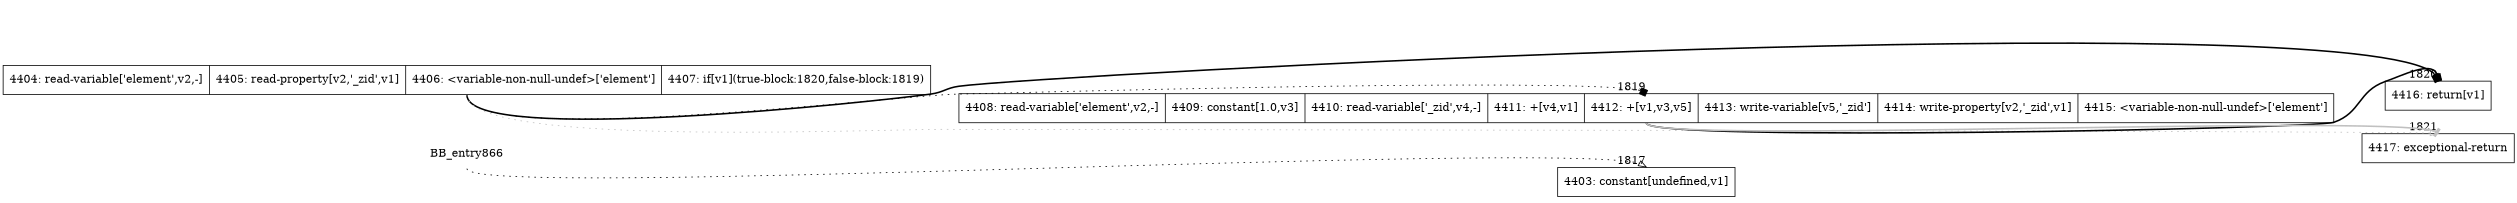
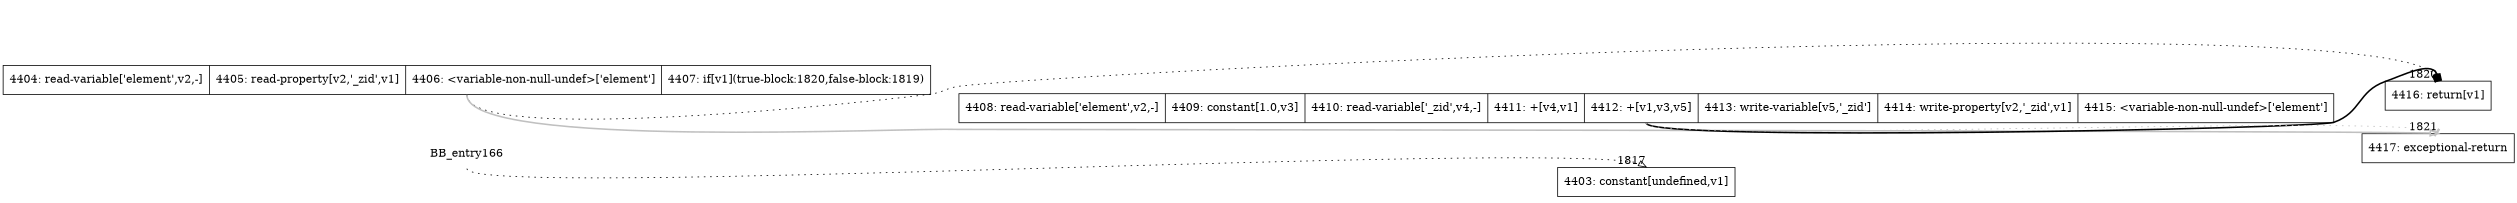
  digraph {
    rankdir=LR
    node [shape=record]
    edge [arrowhead=box headport=n style=dotted tailport=s]
-   BB_entry166 [shape=none label=BB_entry866]
+   BB_entry166 [shape=none]
    n2 [label="{4403: constant[undefined,v1]}"]
    n3 [label="{4404: read-variable['element',v2,-]|4405: read-property[v2,'_zid',v1]|4406: \<variable-non-null-undef\>['element']|4407: if[v1](true-block:1820,false-block:1819)}"]
    n4 [label="{4416: return[v1]}"]
    n5 [label="{4408: read-variable['element',v2,-]|4409: constant[1.0,v3]|4410: read-variable['_zid',v4,-]|4411: +[v4,v1]|4412: +[v1,v3,v5]|4413: write-variable[v5,'_zid']|4414: write-property[v2,'_zid',v1]|4415: \<variable-non-null-undef\>['element']}"]
    n6 [label="{4417: exceptional-return}"]
    BB_entry166 -> n2 [arrowhead=onormal headlabel="    1817"]
-   n3 -> n4 [headlabel="      1820" style=bold]
-   n3 -> n5 [headlabel="      1819"]
-   n3 -> n6 [arrowhead=onormal color=gray headlabel="      1821"]
+   n3 -> n4 [headlabel="      1820"]
+   n3 -> n6 [arrowhead=onormal color=gray headlabel="      1821" style=bold]
    n5 -> n4 [style=bold]
-   n5 -> n6 [arrowhead=tee color=gray style=bold]
+   n5 -> n6 [arrowhead=tee color=gray]
  }
